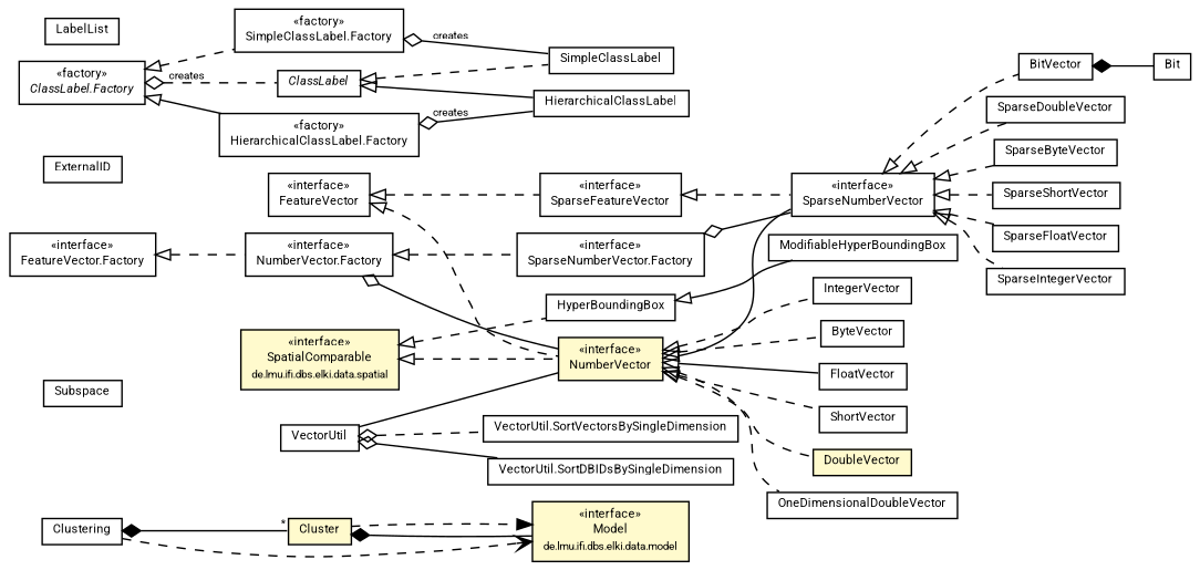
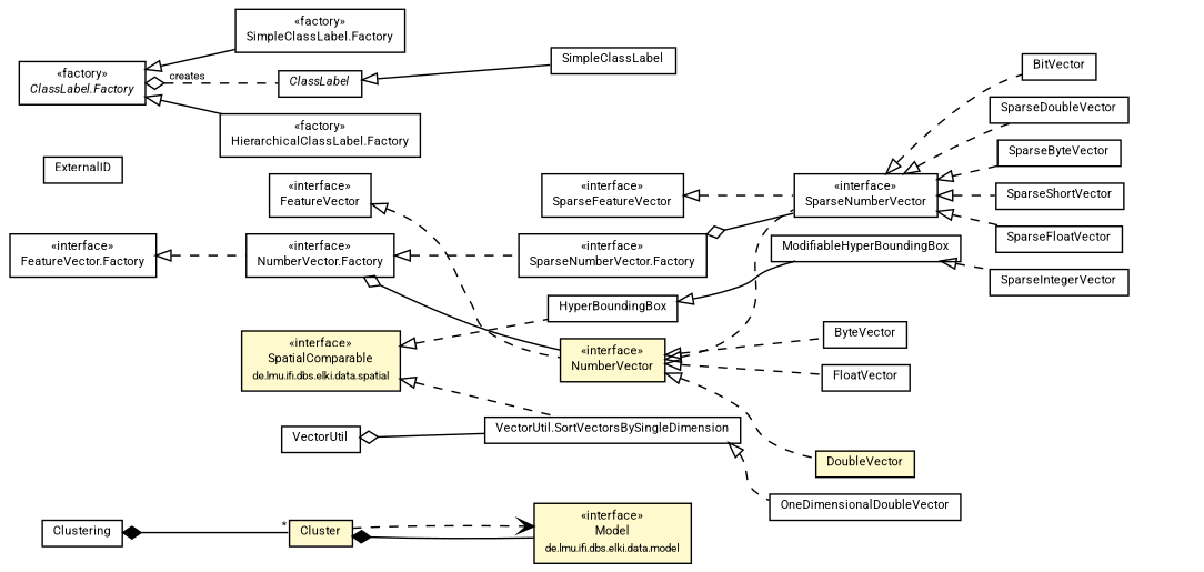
  digraph {
    nodesep=0.15
    rankdir=LR
    ranksep=0.25
    node [fontcolor=black fontname=Roboto fontsize=8 margin=0 shape=plaintext]
    edge [arrowtail=empty color=black dir=back fontname=Roboto fontsize=7 labelfontname=Roboto labelfontsize=7 weight=9 style=dashed]
    n1 [height=0 label=<<table title="de.lmu.ifi.dbs.elki.data.Clustering" border="0" cellborder="1" cellspacing="0" cellpadding="2" href="Clustering.html" target="_parent"> 		<tr><td><table border="0" cellspacing="0" cellpadding="1"> 		<tr><td align="center" balign="center"> <font face="Roboto">Clustering</font> </td></tr> 		</table></td></tr> 		</table>> width=0]
    n2 [height=0 label=<<table title="de.lmu.ifi.dbs.elki.data.Cluster" border="0" cellborder="1" cellspacing="0" cellpadding="2" bgcolor="LemonChiffon" href="Cluster.html" target="_parent"> 		<tr><td><table border="0" cellspacing="0" cellpadding="1"> 		<tr><td align="center" balign="center"> <font face="Roboto">Cluster</font> </td></tr> 		</table></td></tr> 		</table>> width=0]
    n3 [height=0 label=<<table title="de.lmu.ifi.dbs.elki.data.model.Model" border="0" cellborder="1" cellspacing="0" cellpadding="2" bgcolor="LemonChiffon" href="model/Model.html" target="_parent"> 		<tr><td><table border="0" cellspacing="0" cellpadding="1"> 		<tr><td align="center" balign="center"> &#171;interface&#187; </td></tr> 		<tr><td align="center" balign="center"> <font face="Roboto">Model</font> </td></tr> 		<tr><td align="center" balign="center"> <font face="Roboto" point-size="7.0">de.lmu.ifi.dbs.elki.data.model</font> </td></tr> 		</table></td></tr> 		</table>> width=0]
-   n4 [height=0 label=<<table title="de.lmu.ifi.dbs.elki.data.Subspace" border="0" cellborder="1" cellspacing="0" cellpadding="2" href="Subspace.html" target="_parent"> 		<tr><td><table border="0" cellspacing="0" cellpadding="1"> 		<tr><td align="center" balign="center"> <font face="Roboto">Subspace</font> </td></tr> 		</table></td></tr> 		</table>> width=0]
    n5 [height=0 label=<<table title="de.lmu.ifi.dbs.elki.data.spatial.SpatialComparable" border="0" cellborder="1" cellspacing="0" cellpadding="2" bgcolor="LemonChiffon" href="spatial/SpatialComparable.html" target="_parent"> 		<tr><td><table border="0" cellspacing="0" cellpadding="1"> 		<tr><td align="center" balign="center"> &#171;interface&#187; </td></tr> 		<tr><td align="center" balign="center"> <font face="Roboto">SpatialComparable</font> </td></tr> 		<tr><td align="center" balign="center"> <font face="Roboto" point-size="7.0">de.lmu.ifi.dbs.elki.data.spatial</font> </td></tr> 		</table></td></tr> 		</table>> width=0]
    n6 [height=0 label=<<table title="de.lmu.ifi.dbs.elki.data.NumberVector" border="0" cellborder="1" cellspacing="0" cellpadding="2" bgcolor="LemonChiffon" href="NumberVector.html" target="_parent"> 		<tr><td><table border="0" cellspacing="0" cellpadding="1"> 		<tr><td align="center" balign="center"> &#171;interface&#187; </td></tr> 		<tr><td align="center" balign="center"> <font face="Roboto">NumberVector</font> </td></tr> 		</table></td></tr> 		</table>> width=0]
    n7 [height=0 label=<<table title="de.lmu.ifi.dbs.elki.data.HyperBoundingBox" border="0" cellborder="1" cellspacing="0" cellpadding="2" href="HyperBoundingBox.html" target="_parent"> 		<tr><td><table border="0" cellspacing="0" cellpadding="1"> 		<tr><td align="center" balign="center"> <font face="Roboto">HyperBoundingBox</font> </td></tr> 		</table></td></tr> 		</table>> width=0]
    n8 [height=0 label=<<table title="de.lmu.ifi.dbs.elki.data.SparseNumberVector" border="0" cellborder="1" cellspacing="0" cellpadding="2" href="SparseNumberVector.html" target="_parent"> 		<tr><td><table border="0" cellspacing="0" cellpadding="1"> 		<tr><td align="center" balign="center"> &#171;interface&#187; </td></tr> 		<tr><td align="center" balign="center"> <font face="Roboto">SparseNumberVector</font> </td></tr> 		</table></td></tr> 		</table>> width=0]
    n9 [height=0 label=<<table title="de.lmu.ifi.dbs.elki.data.OneDimensionalDoubleVector" border="0" cellborder="1" cellspacing="0" cellpadding="2" href="OneDimensionalDoubleVector.html" target="_parent"> 		<tr><td><table border="0" cellspacing="0" cellpadding="1"> 		<tr><td align="center" balign="center"> <font face="Roboto">OneDimensionalDoubleVector</font> </td></tr> 		</table></td></tr> 		</table>> width=0]
-   n10 [height=0 label=<<table title="de.lmu.ifi.dbs.elki.data.ShortVector" border="0" cellborder="1" cellspacing="0" cellpadding="2" href="ShortVector.html" target="_parent"> 		<tr><td><table border="0" cellspacing="0" cellpadding="1"> 		<tr><td align="center" balign="center"> <font face="Roboto">ShortVector</font> </td></tr> 		</table></td></tr> 		</table>> width=0]
    n11 [height=0 label=<<table title="de.lmu.ifi.dbs.elki.data.DoubleVector" border="0" cellborder="1" cellspacing="0" cellpadding="2" bgcolor="LemonChiffon" href="DoubleVector.html" target="_parent"> 		<tr><td><table border="0" cellspacing="0" cellpadding="1"> 		<tr><td align="center" balign="center"> <font face="Roboto">DoubleVector</font> </td></tr> 		</table></td></tr> 		</table>> width=0]
-   n12 [height=0 label=<<table title="de.lmu.ifi.dbs.elki.data.IntegerVector" border="0" cellborder="1" cellspacing="0" cellpadding="2" href="IntegerVector.html" target="_parent"> 		<tr><td><table border="0" cellspacing="0" cellpadding="1"> 		<tr><td align="center" balign="center"> <font face="Roboto">IntegerVector</font> </td></tr> 		</table></td></tr> 		</table>> width=0]
    n13 [height=0 label=<<table title="de.lmu.ifi.dbs.elki.data.ByteVector" border="0" cellborder="1" cellspacing="0" cellpadding="2" href="ByteVector.html" target="_parent"> 		<tr><td><table border="0" cellspacing="0" cellpadding="1"> 		<tr><td align="center" balign="center"> <font face="Roboto">ByteVector</font> </td></tr> 		</table></td></tr> 		</table>> width=0]
    n14 [height=0 label=<<table title="de.lmu.ifi.dbs.elki.data.FloatVector" border="0" cellborder="1" cellspacing="0" cellpadding="2" href="FloatVector.html" target="_parent"> 		<tr><td><table border="0" cellspacing="0" cellpadding="1"> 		<tr><td align="center" balign="center"> <font face="Roboto">FloatVector</font> </td></tr> 		</table></td></tr> 		</table>> width=0]
    n15 [height=0 label=<<table title="de.lmu.ifi.dbs.elki.data.ModifiableHyperBoundingBox" border="0" cellborder="1" cellspacing="0" cellpadding="2" href="ModifiableHyperBoundingBox.html" target="_parent"> 		<tr><td><table border="0" cellspacing="0" cellpadding="1"> 		<tr><td align="center" balign="center"> <font face="Roboto">ModifiableHyperBoundingBox</font> </td></tr> 		</table></td></tr> 		</table>> width=0]
    n16 [height=0 label=<<table title="de.lmu.ifi.dbs.elki.data.FeatureVector" border="0" cellborder="1" cellspacing="0" cellpadding="2" href="FeatureVector.html" target="_parent"> 		<tr><td><table border="0" cellspacing="0" cellpadding="1"> 		<tr><td align="center" balign="center"> &#171;interface&#187; </td></tr> 		<tr><td align="center" balign="center"> <font face="Roboto">FeatureVector</font> </td></tr> 		</table></td></tr> 		</table>> width=0]
    n17 [height=0 label=<<table title="de.lmu.ifi.dbs.elki.data.SparseFeatureVector" border="0" cellborder="1" cellspacing="0" cellpadding="2" href="SparseFeatureVector.html" target="_parent"> 		<tr><td><table border="0" cellspacing="0" cellpadding="1"> 		<tr><td align="center" balign="center"> &#171;interface&#187; </td></tr> 		<tr><td align="center" balign="center"> <font face="Roboto">SparseFeatureVector</font> </td></tr> 		</table></td></tr> 		</table>> width=0]
    n18 [height=0 label=<<table title="de.lmu.ifi.dbs.elki.data.FeatureVector.Factory" border="0" cellborder="1" cellspacing="0" cellpadding="2" href="FeatureVector.Factory.html" target="_parent"> 		<tr><td><table border="0" cellspacing="0" cellpadding="1"> 		<tr><td align="center" balign="center"> &#171;interface&#187; </td></tr> 		<tr><td align="center" balign="center"> <font face="Roboto">FeatureVector.Factory</font> </td></tr> 		</table></td></tr> 		</table>> width=0]
    n19 [height=0 label=<<table title="de.lmu.ifi.dbs.elki.data.NumberVector.Factory" border="0" cellborder="1" cellspacing="0" cellpadding="2" href="NumberVector.Factory.html" target="_parent"> 		<tr><td><table border="0" cellspacing="0" cellpadding="1"> 		<tr><td align="center" balign="center"> &#171;interface&#187; </td></tr> 		<tr><td align="center" balign="center"> <font face="Roboto">NumberVector.Factory</font> </td></tr> 		</table></td></tr> 		</table>> width=0]
    n20 [height=0 label=<<table title="de.lmu.ifi.dbs.elki.data.SparseNumberVector.Factory" border="0" cellborder="1" cellspacing="0" cellpadding="2" href="SparseNumberVector.Factory.html" target="_parent"> 		<tr><td><table border="0" cellspacing="0" cellpadding="1"> 		<tr><td align="center" balign="center"> &#171;interface&#187; </td></tr> 		<tr><td align="center" balign="center"> <font face="Roboto">SparseNumberVector.Factory</font> </td></tr> 		</table></td></tr> 		</table>> width=0]
    n21 [height=0 label=<<table title="de.lmu.ifi.dbs.elki.data.SparseByteVector" border="0" cellborder="1" cellspacing="0" cellpadding="2" href="SparseByteVector.html" target="_parent"> 		<tr><td><table border="0" cellspacing="0" cellpadding="1"> 		<tr><td align="center" balign="center"> <font face="Roboto">SparseByteVector</font> </td></tr> 		</table></td></tr> 		</table>> width=0]
    n22 [height=0 label=<<table title="de.lmu.ifi.dbs.elki.data.SparseShortVector" border="0" cellborder="1" cellspacing="0" cellpadding="2" href="SparseShortVector.html" target="_parent"> 		<tr><td><table border="0" cellspacing="0" cellpadding="1"> 		<tr><td align="center" balign="center"> <font face="Roboto">SparseShortVector</font> </td></tr> 		</table></td></tr> 		</table>> width=0]
    n23 [height=0 label=<<table title="de.lmu.ifi.dbs.elki.data.SparseIntegerVector" border="0" cellborder="1" cellspacing="0" cellpadding="2" href="SparseIntegerVector.html" target="_parent"> 		<tr><td><table border="0" cellspacing="0" cellpadding="1"> 		<tr><td align="center" balign="center"> <font face="Roboto">SparseIntegerVector</font> </td></tr> 		</table></td></tr> 		</table>> width=0]
    n24 [height=0 label=<<table title="de.lmu.ifi.dbs.elki.data.SparseFloatVector" border="0" cellborder="1" cellspacing="0" cellpadding="2" href="SparseFloatVector.html" target="_parent"> 		<tr><td><table border="0" cellspacing="0" cellpadding="1"> 		<tr><td align="center" balign="center"> <font face="Roboto">SparseFloatVector</font> </td></tr> 		</table></td></tr> 		</table>> width=0]
    n25 [height=0 label=<<table title="de.lmu.ifi.dbs.elki.data.BitVector" border="0" cellborder="1" cellspacing="0" cellpadding="2" href="BitVector.html" target="_parent"> 		<tr><td><table border="0" cellspacing="0" cellpadding="1"> 		<tr><td align="center" balign="center"> <font face="Roboto">BitVector</font> </td></tr> 		</table></td></tr> 		</table>> width=0]
    n26 [height=0 label=<<table title="de.lmu.ifi.dbs.elki.data.SparseDoubleVector" border="0" cellborder="1" cellspacing="0" cellpadding="2" href="SparseDoubleVector.html" target="_parent"> 		<tr><td><table border="0" cellspacing="0" cellpadding="1"> 		<tr><td align="center" balign="center"> <font face="Roboto">SparseDoubleVector</font> </td></tr> 		</table></td></tr> 		</table>> width=0]
    n27 [height=0 label=<<table title="de.lmu.ifi.dbs.elki.data.VectorUtil" border="0" cellborder="1" cellspacing="0" cellpadding="2" href="VectorUtil.html" target="_parent"> 		<tr><td><table border="0" cellspacing="0" cellpadding="1"> 		<tr><td align="center" balign="center"> <font face="Roboto">VectorUtil</font> </td></tr> 		</table></td></tr> 		</table>> width=0]
-   n28 [height=0 label=<<table title="de.lmu.ifi.dbs.elki.data.VectorUtil.SortDBIDsBySingleDimension" border="0" cellborder="1" cellspacing="0" cellpadding="2" href="VectorUtil.SortDBIDsBySingleDimension.html" target="_parent"> 		<tr><td><table border="0" cellspacing="0" cellpadding="1"> 		<tr><td align="center" balign="center"> <font face="Roboto">VectorUtil.SortDBIDsBySingleDimension</font> </td></tr> 		</table></td></tr> 		</table>> width=0]
    n29 [height=0 label=<<table title="de.lmu.ifi.dbs.elki.data.VectorUtil.SortVectorsBySingleDimension" border="0" cellborder="1" cellspacing="0" cellpadding="2" href="VectorUtil.SortVectorsBySingleDimension.html" target="_parent"> 		<tr><td><table border="0" cellspacing="0" cellpadding="1"> 		<tr><td align="center" balign="center"> <font face="Roboto">VectorUtil.SortVectorsBySingleDimension</font> </td></tr> 		</table></td></tr> 		</table>> width=0]
-   n30 [height=0 label=<<table title="de.lmu.ifi.dbs.elki.data.Bit" border="0" cellborder="1" cellspacing="0" cellpadding="2" href="Bit.html" target="_parent"> 		<tr><td><table border="0" cellspacing="0" cellpadding="1"> 		<tr><td align="center" balign="center"> <font face="Roboto">Bit</font> </td></tr> 		</table></td></tr> 		</table>> width=0]
    n31 [height=0 label=<<table title="de.lmu.ifi.dbs.elki.data.ExternalID" border="0" cellborder="1" cellspacing="0" cellpadding="2" href="ExternalID.html" target="_parent"> 		<tr><td><table border="0" cellspacing="0" cellpadding="1"> 		<tr><td align="center" balign="center"> <font face="Roboto">ExternalID</font> </td></tr> 		</table></td></tr> 		</table>> width=0]
    n32 [height=0 label=<<table title="de.lmu.ifi.dbs.elki.data.ClassLabel" border="0" cellborder="1" cellspacing="0" cellpadding="2" href="ClassLabel.html" target="_parent"> 		<tr><td><table border="0" cellspacing="0" cellpadding="1"> 		<tr><td align="center" balign="center"> <font face="Roboto"><i>ClassLabel</i></font> </td></tr> 		</table></td></tr> 		</table>> width=0]
    n33 [height=0 label=<<table title="de.lmu.ifi.dbs.elki.data.SimpleClassLabel" border="0" cellborder="1" cellspacing="0" cellpadding="2" href="SimpleClassLabel.html" target="_parent"> 		<tr><td><table border="0" cellspacing="0" cellpadding="1"> 		<tr><td align="center" balign="center"> <font face="Roboto">SimpleClassLabel</font> </td></tr> 		</table></td></tr> 		</table>> width=0]
-   n34 [height=0 label=<<table title="de.lmu.ifi.dbs.elki.data.HierarchicalClassLabel" border="0" cellborder="1" cellspacing="0" cellpadding="2" href="HierarchicalClassLabel.html" target="_parent"> 		<tr><td><table border="0" cellspacing="0" cellpadding="1"> 		<tr><td align="center" balign="center"> <font face="Roboto">HierarchicalClassLabel</font> </td></tr> 		</table></td></tr> 		</table>> width=0]
    n35 [height=0 label=<<table title="de.lmu.ifi.dbs.elki.data.ClassLabel.Factory" border="0" cellborder="1" cellspacing="0" cellpadding="2" href="ClassLabel.Factory.html" target="_parent"> 		<tr><td><table border="0" cellspacing="0" cellpadding="1"> 		<tr><td align="center" balign="center"> &#171;factory&#187; </td></tr> 		<tr><td align="center" balign="center"> <font face="Roboto"><i>ClassLabel.Factory</i></font> </td></tr> 		</table></td></tr> 		</table>> width=0]
    n36 [height=0 label=<<table title="de.lmu.ifi.dbs.elki.data.SimpleClassLabel.Factory" border="0" cellborder="1" cellspacing="0" cellpadding="2" href="SimpleClassLabel.Factory.html" target="_parent"> 		<tr><td><table border="0" cellspacing="0" cellpadding="1"> 		<tr><td align="center" balign="center"> &#171;factory&#187; </td></tr> 		<tr><td align="center" balign="center"> <font face="Roboto">SimpleClassLabel.Factory</font> </td></tr> 		</table></td></tr> 		</table>> width=0]
    n37 [height=0 label=<<table title="de.lmu.ifi.dbs.elki.data.HierarchicalClassLabel.Factory" border="0" cellborder="1" cellspacing="0" cellpadding="2" href="HierarchicalClassLabel.Factory.html" target="_parent"> 		<tr><td><table border="0" cellspacing="0" cellpadding="1"> 		<tr><td align="center" balign="center"> &#171;factory&#187; </td></tr> 		<tr><td align="center" balign="center"> <font face="Roboto">HierarchicalClassLabel.Factory</font> </td></tr> 		</table></td></tr> 		</table>> width=0]
-   n38 [height=0 label=<<table title="de.lmu.ifi.dbs.elki.data.LabelList" border="0" cellborder="1" cellspacing="0" cellpadding="2" href="LabelList.html" target="_parent"> 		<tr><td><table border="0" cellspacing="0" cellpadding="1"> 		<tr><td align="center" balign="center"> <font face="Roboto">LabelList</font> </td></tr> 		</table></td></tr> 		</table>> width=0]
    n1 -> n2 [arrowhead=none arrowtail=diamond headlabel="*" weight=6 style=""]
-   n1 -> n3 [arrowhead=open weight=0 arrowtail="" dir=""]
    n2 -> n3 [arrowhead=none arrowtail=diamond weight=6 style=""]
-   n2 -> n3 [arrowhead=normal weight=0 arrowtail="" dir=""]
-   n5 -> n6
+   n2 -> n3 [arrowhead=open weight=0 arrowtail="" dir=""]
+   n5 -> n29
    n5 -> n7
-   n6 -> n8 [style=solid]
-   n6 -> n9
-   n6 -> n10
+   n6 -> n8
+   n29 -> n9
    n6 -> n11
-   n6 -> n12
    n6 -> n13
-   n6 -> n14 [style=solid]
+   n6 -> n14
    n7 -> n15 [weight=10 style=""]
    n8 -> n21
    n8 -> n22
-   n8 -> n23
+   n15 -> n23
    n8 -> n24
    n8 -> n25
    n8 -> n26
    n16 -> n6
-   n16 -> n17
    n17 -> n8
    n18 -> n19
    n19 -> n6 [arrowhead=none arrowtail=ediamond weight=4 style=""]
    n19 -> n20
    n20 -> n8 [arrowhead=none arrowtail=ediamond weight=4 style=""]
-   n25 -> n30 [arrowhead=none arrowtail=diamond weight=6 style=""]
-   n27 -> n6 [arrowhead=none weight=2 arrowtail="" dir="" style=""]
-   n27 -> n28 [arrowhead=none arrowtail=ediamond weight=4 style=""]
-   n27 -> n29 [arrowhead=none arrowtail=ediamond weight=4]
-   n32 -> n33 [weight=10]
-   n32 -> n34 [weight=10 style=""]
+   n27 -> n29 [arrowhead=none arrowtail=ediamond weight=4 style=""]
+   n32 -> n33 [weight=10 style=""]
    n35 -> n32 [arrowhead=none arrowtail=ediamond label=creates weight=4]
-   n35 -> n36 [weight=10]
+   n35 -> n36 [weight=10 style=""]
    n35 -> n37 [weight=10 style=""]
-   n36 -> n33 [arrowhead=none arrowtail=ediamond label=creates weight=4 style=""]
-   n37 -> n34 [arrowhead=none arrowtail=ediamond label=creates weight=4 style=""]
  }
